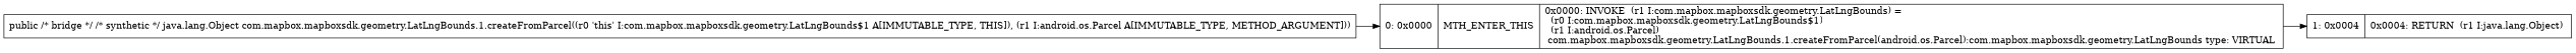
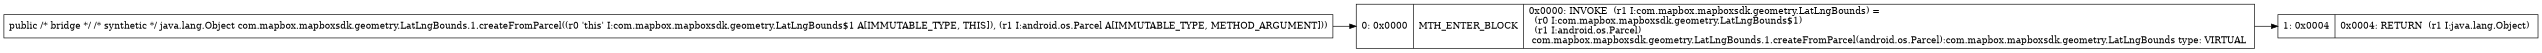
  digraph {
    rankdir=LR
    node [shape=record]
-   n1 [label="{0\:\ 0x0000|MTH_ENTER_THIS\l|0x0000: INVOKE  (r1 I:com.mapbox.mapboxsdk.geometry.LatLngBounds) = \l  (r0 I:com.mapbox.mapboxsdk.geometry.LatLngBounds$1)\l  (r1 I:android.os.Parcel)\l com.mapbox.mapboxsdk.geometry.LatLngBounds.1.createFromParcel(android.os.Parcel):com.mapbox.mapboxsdk.geometry.LatLngBounds type: VIRTUAL \l}"]
+   n1 [label="{0\:\ 0x0000|MTH_ENTER_BLOCK\l|0x0000: INVOKE  (r1 I:com.mapbox.mapboxsdk.geometry.LatLngBounds) = \l  (r0 I:com.mapbox.mapboxsdk.geometry.LatLngBounds$1)\l  (r1 I:android.os.Parcel)\l com.mapbox.mapboxsdk.geometry.LatLngBounds.1.createFromParcel(android.os.Parcel):com.mapbox.mapboxsdk.geometry.LatLngBounds type: VIRTUAL \l}"]
    n2 [label="{1\:\ 0x0004|0x0004: RETURN  (r1 I:java.lang.Object) \l}"]
    n3 [label="{public \/* bridge *\/ \/* synthetic *\/ java.lang.Object com.mapbox.mapboxsdk.geometry.LatLngBounds.1.createFromParcel((r0 'this' I:com.mapbox.mapboxsdk.geometry.LatLngBounds$1 A[IMMUTABLE_TYPE, THIS]), (r1 I:android.os.Parcel A[IMMUTABLE_TYPE, METHOD_ARGUMENT])) }"]
    n1 -> n2
    n3 -> n1
  }
